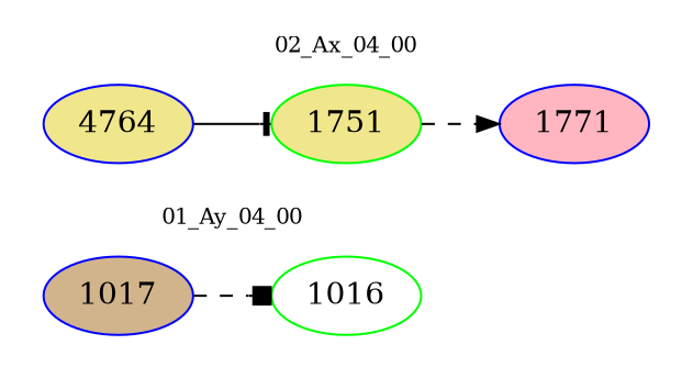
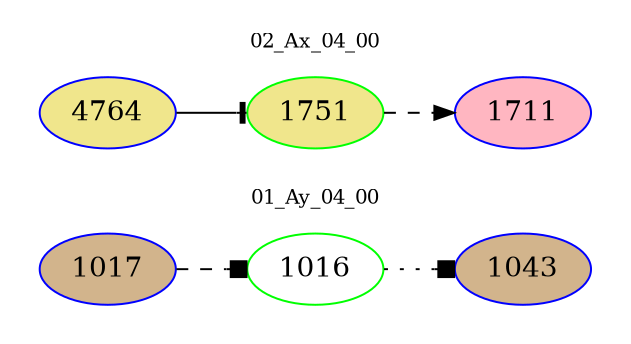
  digraph {
    rankdir=LR
    node [color=blue fillcolor=tan style=filled]
    edge [arrowhead=box color=black style=dashed]
    n1 [label=1017]
    n2 [color=green fillcolor=white label=1016]
+   n3 [label=1043]
    n4 [fillcolor=khaki label=4764]
    n5 [color=green fillcolor=khaki label=1751]
-   n6 [fillcolor=lightpink label=1771]
+   n6 [fillcolor=lightpink label=1711]
    subgraph cluster_1 {
      color=white
      fontsize=10
      label="01_Ay_04_00"
      n1
      n2
+     n3
    }
    subgraph cluster_2 {
      color=white
      fontsize=10
      label="02_Ax_04_00"
      n4
      n5
      n6
    }
    n1 -> n2
+   n2 -> n3 [style=dotted]
    n4 -> n5 [arrowhead=tee style=solid]
    n5 -> n6 [arrowhead=normal]
  }
